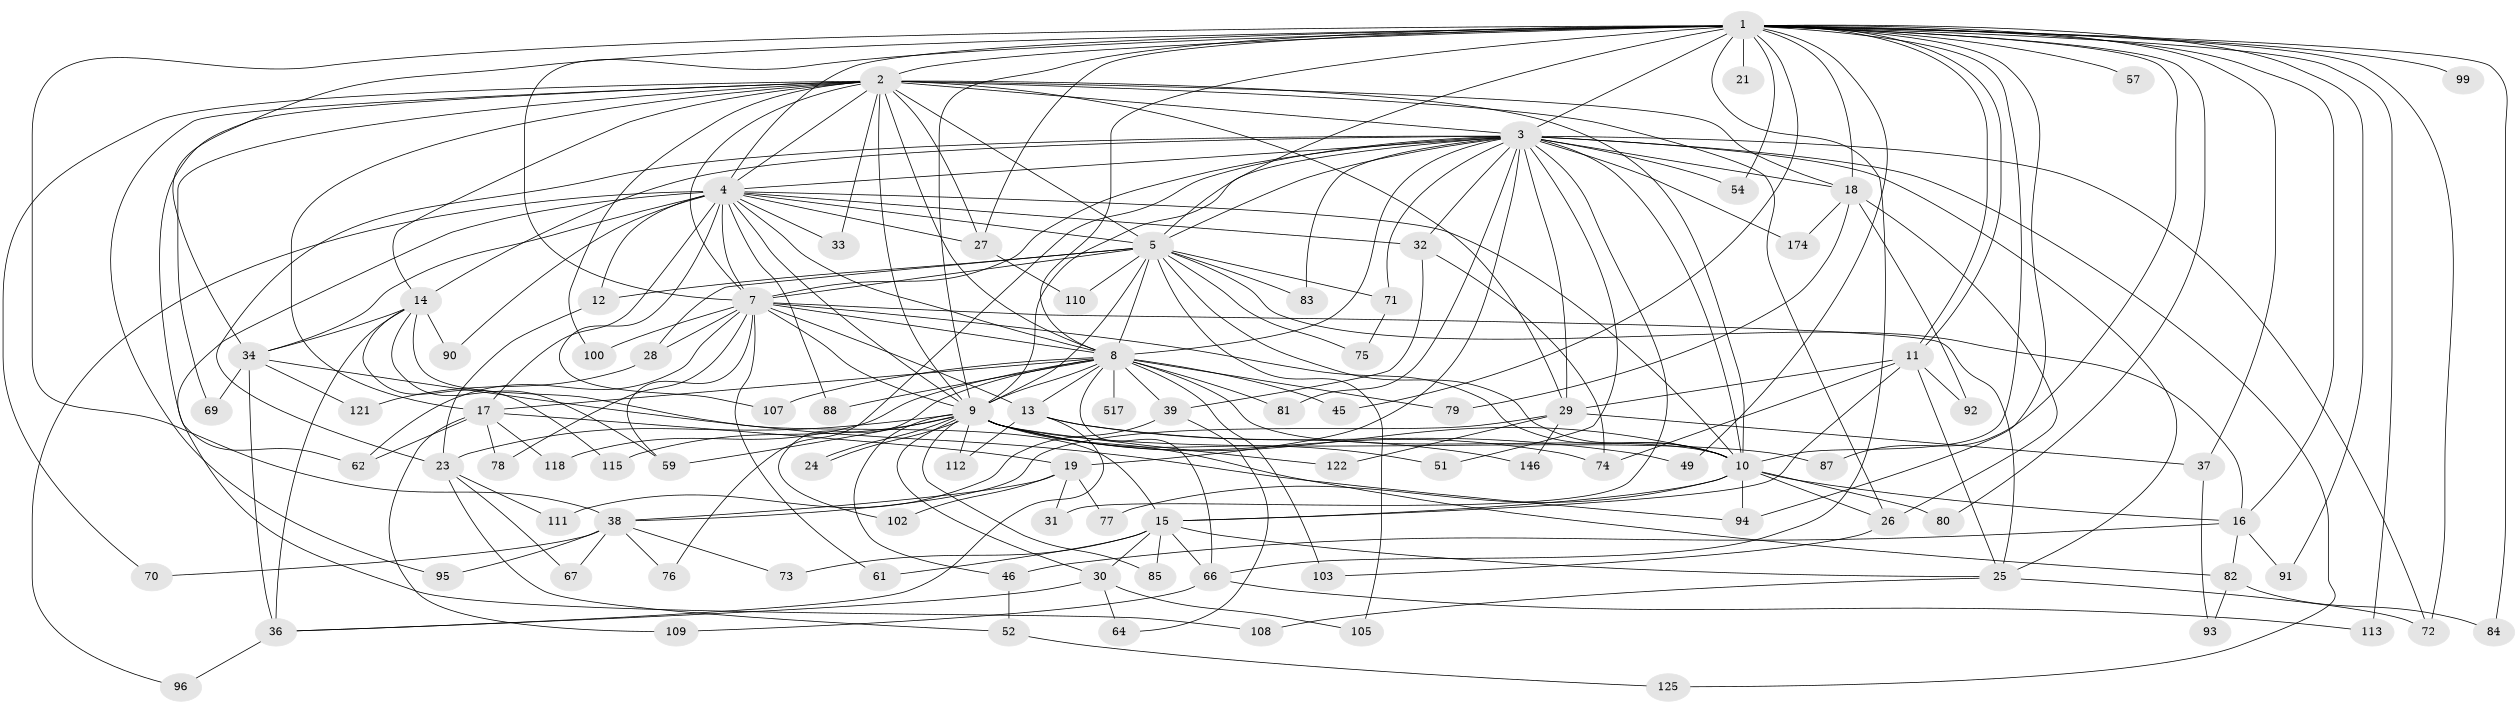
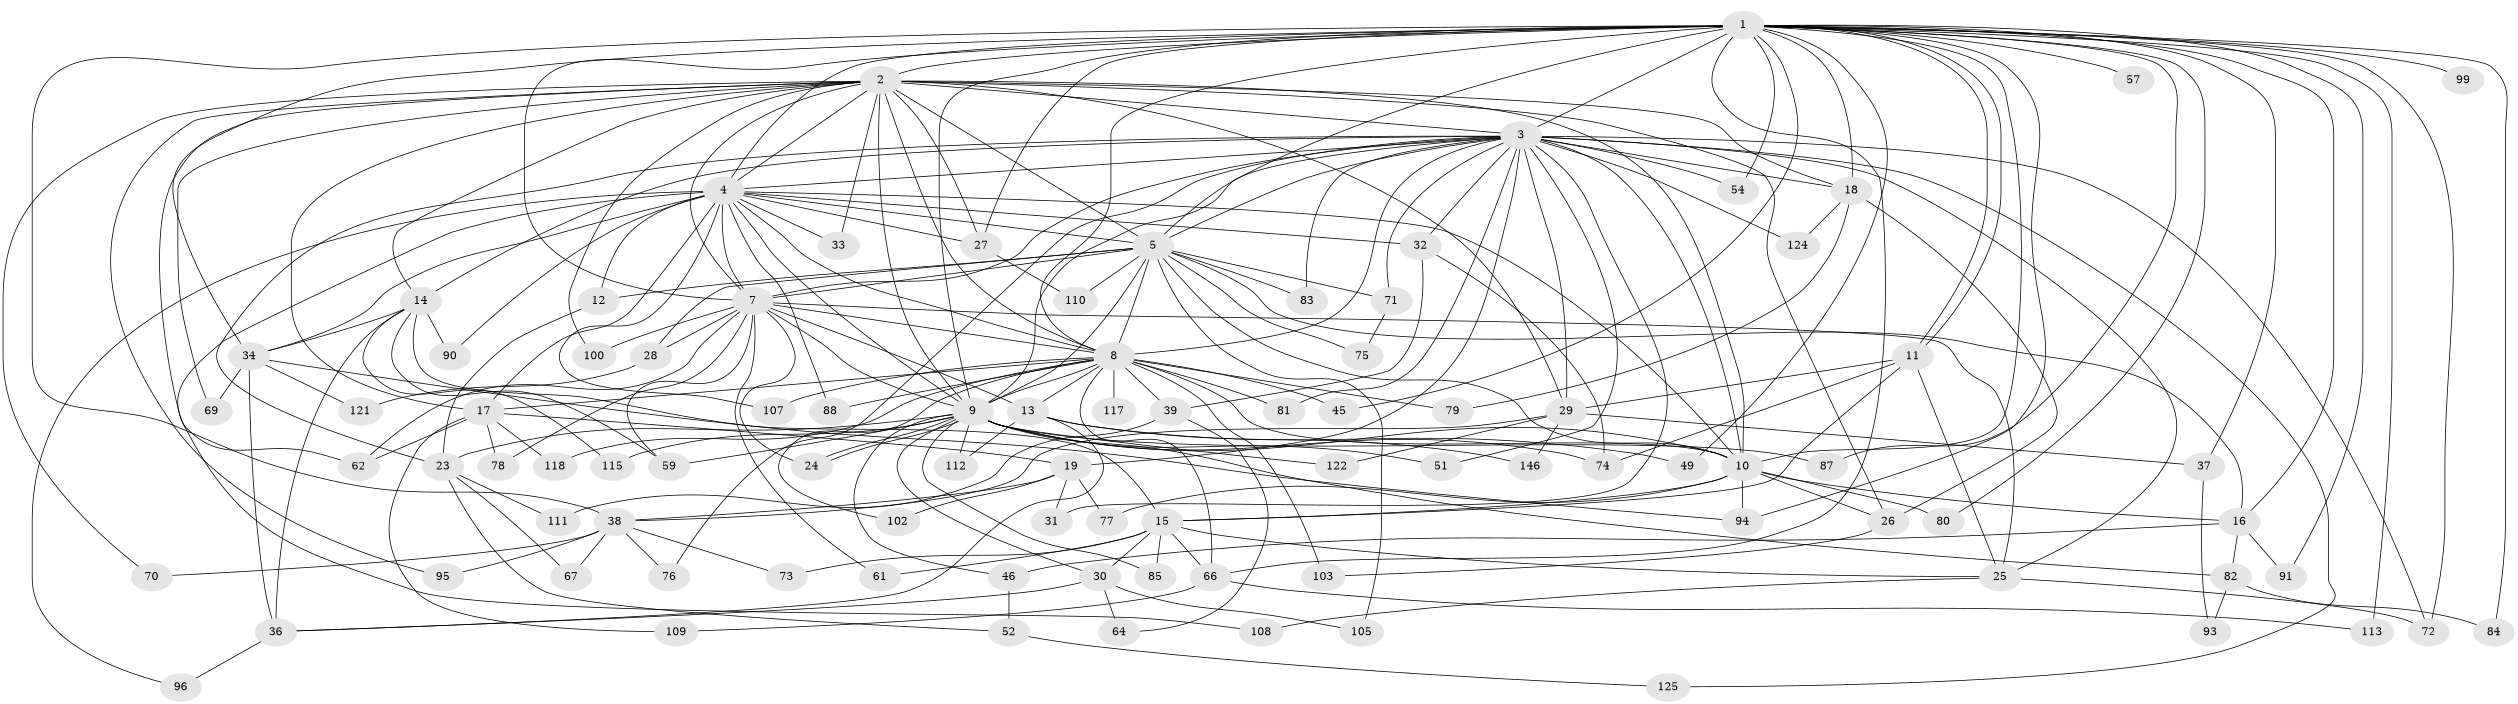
  graph {
    node [color=gray90 style=filled]
    1 [super="+6"]
    2 [super="+35"]
    3 [super="+120"]
    4 [super="+116"]
    5 [super="+58"]
    7 [super="+63"]
    8 [super="+42"]
    9 [super="+44"]
    10 [super="+43"]
    11 [super="+68"]
    16 [super="+48"]
    18 [super="+114"]
-   21
    27 [super="+55"]
    34 [super="+119"]
    37
    38 [super="+89"]
    45
    49
    54
    57
    66 [super="+101"]
    72 [super="+104"]
    80
    84
    87
    91
    94
    99
    113
    14 [super="+56"]
    17 [super="+40"]
    26 [super="+50"]
    29 [super="+47"]
    33
    62 [super="+65"]
    69
    70
    95
    100
    19 [super="+60"]
    23 [super="+123"]
    25 [super="+53"]
    31
    32
    51
    71
    76
    81
    83
-   124 [label=174]
+   124
    125
    12
    88
    90
    96
    107
    108
    28
    75
    105
    110
    13 [super="+41"]
    59 [super="+97"]
    61
    78
    39
    79
    102
    103
-   117 [label=517]
+   117
    118
    24
    30
    46
    74 [super="+98"]
    82
    85
    112
    115
    122
    15 [super="+20"]
    77
-   92
    36 [super="+86"]
    121
    93
    73
    67
    109
    n91 [label=146]
    52
    111
    64
    1 -- 2 [weight=3]
    1 -- 3 [weight=2]
    1 -- 4 [weight=2]
    1 -- 5 [weight=2]
    1 -- 7 [weight=3]
    1 -- 8 [weight=2]
    1 -- 9 [weight=2]
    1 -- 10 [weight=2]
    1 -- 11
    1 -- 11
    1 -- 16
    1 -- 18
-   1 -- 21 [weight=2]
    1 -- 27
    1 -- 34
    1 -- 37
    1 -- 38 [weight=2]
    1 -- 45
    1 -- 49
    1 -- 54
    1 -- 57
    1 -- 66
    1 -- 72
    1 -- 80
    1 -- 84
    1 -- 87
    1 -- 91
    1 -- 94
    1 -- 99 [weight=2]
    1 -- 113
    2 -- 3
    2 -- 4
    2 -- 5
    2 -- 7
    2 -- 8
    2 -- 9
    2 -- 10
    2 -- 18
    2 -- 27
    2 -- 14
    2 -- 17 [weight=2]
    2 -- 26
    2 -- 29
    2 -- 33
    2 -- 62
    2 -- 69
    2 -- 70
    2 -- 95
    2 -- 100
    3 -- 4
    3 -- 5
    3 -- 7
    3 -- 8
    3 -- 9
    3 -- 10
    3 -- 18 [weight=2]
    3 -- 54
    3 -- 72
    3 -- 14
    3 -- 29
    3 -- 19
    3 -- 23
    3 -- 25
    3 -- 31
    3 -- 32
    3 -- 51
    3 -- 71
    3 -- 76
    3 -- 81
    3 -- 83
    3 -- 124
    3 -- 125
    4 -- 5
    4 -- 7
    4 -- 8
    4 -- 9
    4 -- 10
    4 -- 27
    4 -- 34
    4 -- 17
    4 -- 33
    4 -- 32
    4 -- 12
    4 -- 88
    4 -- 90
    4 -- 96
    4 -- 107
    4 -- 108
    5 -- 7
    5 -- 8 [weight=2]
    5 -- 9
    5 -- 10
    5 -- 16
    5 -- 71
    5 -- 83
    5 -- 12
    5 -- 28
    5 -- 75
    5 -- 105
    5 -- 110
    7 -- 8
    7 -- 9 [weight=2]
-   7 -- 10
+   7 -- 24
    7 -- 62
    7 -- 100
    7 -- 25
    7 -- 28
    7 -- 13
    7 -- 59
    7 -- 61
    7 -- 78
    8 -- 9
    8 -- 10 [weight=2]
    8 -- 45
    8 -- 66
    8 -- 17
    8 -- 81
    8 -- 88
    8 -- 107
    8 -- 13
    8 -- 39
    8 -- 79
    8 -- 102
    8 -- 103
    8 -- 117 [weight=2]
    8 -- 118
    9 -- 10
    9 -- 87
    9 -- 23
    9 -- 51
    9 -- 59
    9 -- 24
    9 -- 24
    9 -- 30
    9 -- 46
    9 -- 74
    9 -- 82
    9 -- 85
    9 -- 112
    9 -- 115
    9 -- 122
    10 -- 16
    10 -- 80
    10 -- 94
    10 -- 26
    10 -- 15
    10 -- 77
    11 -- 29
    11 -- 25
    11 -- 74
    11 -- 15
-   11 -- 92
    16 -- 91
    16 -- 46
    16 -- 82
    18 -- 26
    18 -- 124
    18 -- 79
-   18 -- 92
    27 -- 110
    34 -- 94
    34 -- 69
    34 -- 36
    34 -- 121
    37 -- 93
    38 -- 70
    38 -- 95
    38 -- 76
    38 -- 73
    38 -- 67
    66 -- 113
    66 -- 109
    14 -- 34
    14 -- 90
    14 -- 59
    14 -- 115
    14 -- 15
    14 -- 36
    17 -- 62
    17 -- 19
    17 -- 78
    17 -- 118
    17 -- 109
    26 -- 103
    29 -- 37
    29 -- 38
    29 -- 122
    29 -- n91
    19 -- 38
    19 -- 31
    19 -- 102
    19 -- 77
    23 -- 67
    23 -- 52
    23 -- 111
    25 -- 72
    25 -- 108
    32 -- 39
    32 -- 74
    71 -- 75
    12 -- 23
    28 -- 121
    13 -- 49
    13 -- 112
    13 -- 36
    13 -- n91
    39 -- 111
    39 -- 64
    30 -- 105
    30 -- 36
    30 -- 64
    46 -- 52
    82 -- 84
    82 -- 93
    15 -- 66
    15 -- 25
    15 -- 61
    15 -- 30
    15 -- 85
    15 -- 73
    36 -- 96
    52 -- 125
  }
